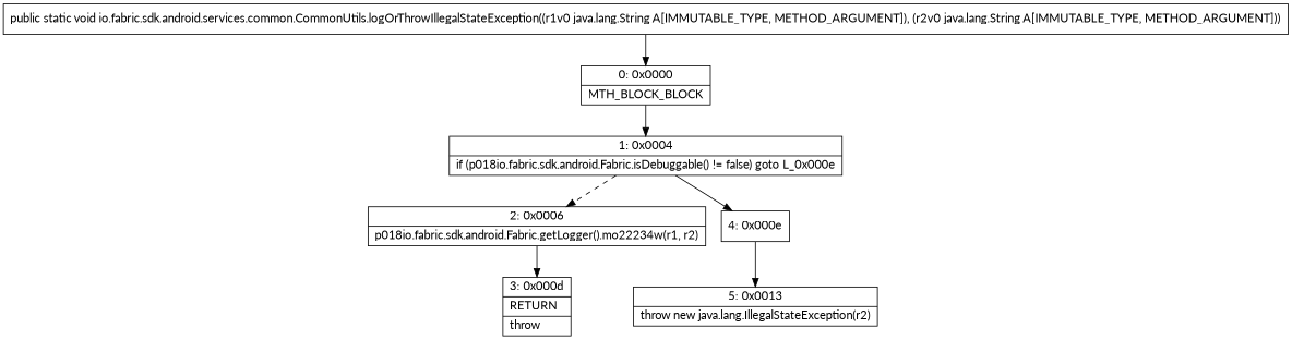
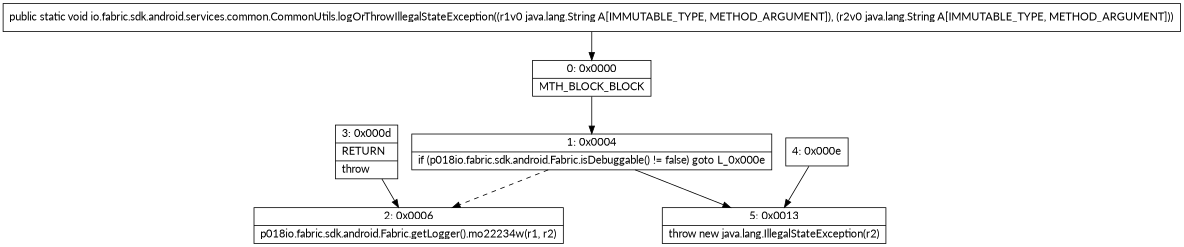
  digraph {
    fontname=Lato
    node [fontname=Lato shape=record]
    edge [fontname=Lato]
    n1 [label="{0\:\ 0x0000|MTH_BLOCK_BLOCK\l}"]
    n2 [label="{1\:\ 0x0004|if (p018io.fabric.sdk.android.Fabric.isDebuggable() != false) goto L_0x000e\l}"]
    n3 [label="{2\:\ 0x0006|p018io.fabric.sdk.android.Fabric.getLogger().mo22234w(r1, r2)\l}"]
    n4 [label="{4\:\ 0x000e}"]
    n5 [label="{3\:\ 0x000d|RETURN\l|throw\l}"]
    n6 [label="{5\:\ 0x0013|throw new java.lang.IllegalStateException(r2)\l}"]
    n7 [label="{public static void io.fabric.sdk.android.services.common.CommonUtils.logOrThrowIllegalStateException((r1v0 java.lang.String A[IMMUTABLE_TYPE, METHOD_ARGUMENT]), (r2v0 java.lang.String A[IMMUTABLE_TYPE, METHOD_ARGUMENT])) }"]
    n1 -> n2
    n2 -> n3 [style=dashed]
-   n2 -> n4
-   n3 -> n5
+   n2 -> n6
+   n5 -> n3
    n4 -> n6
    n7 -> n1
  }
